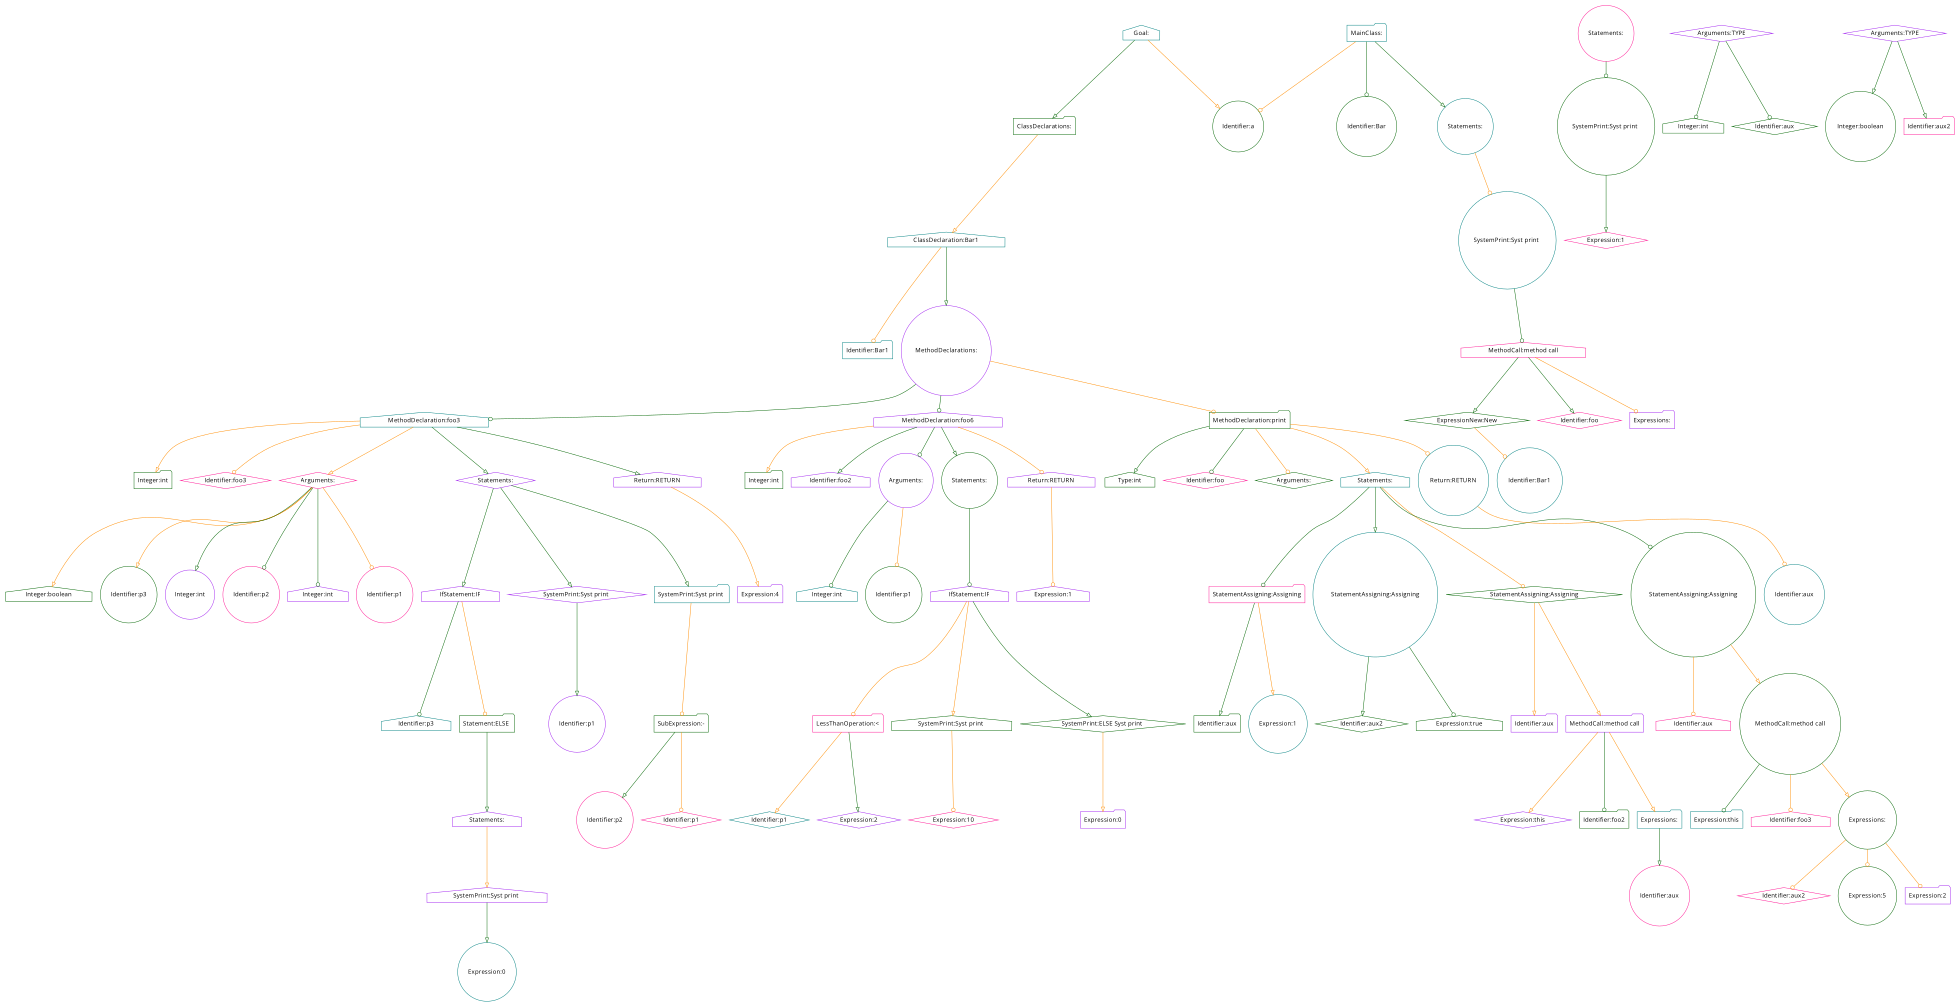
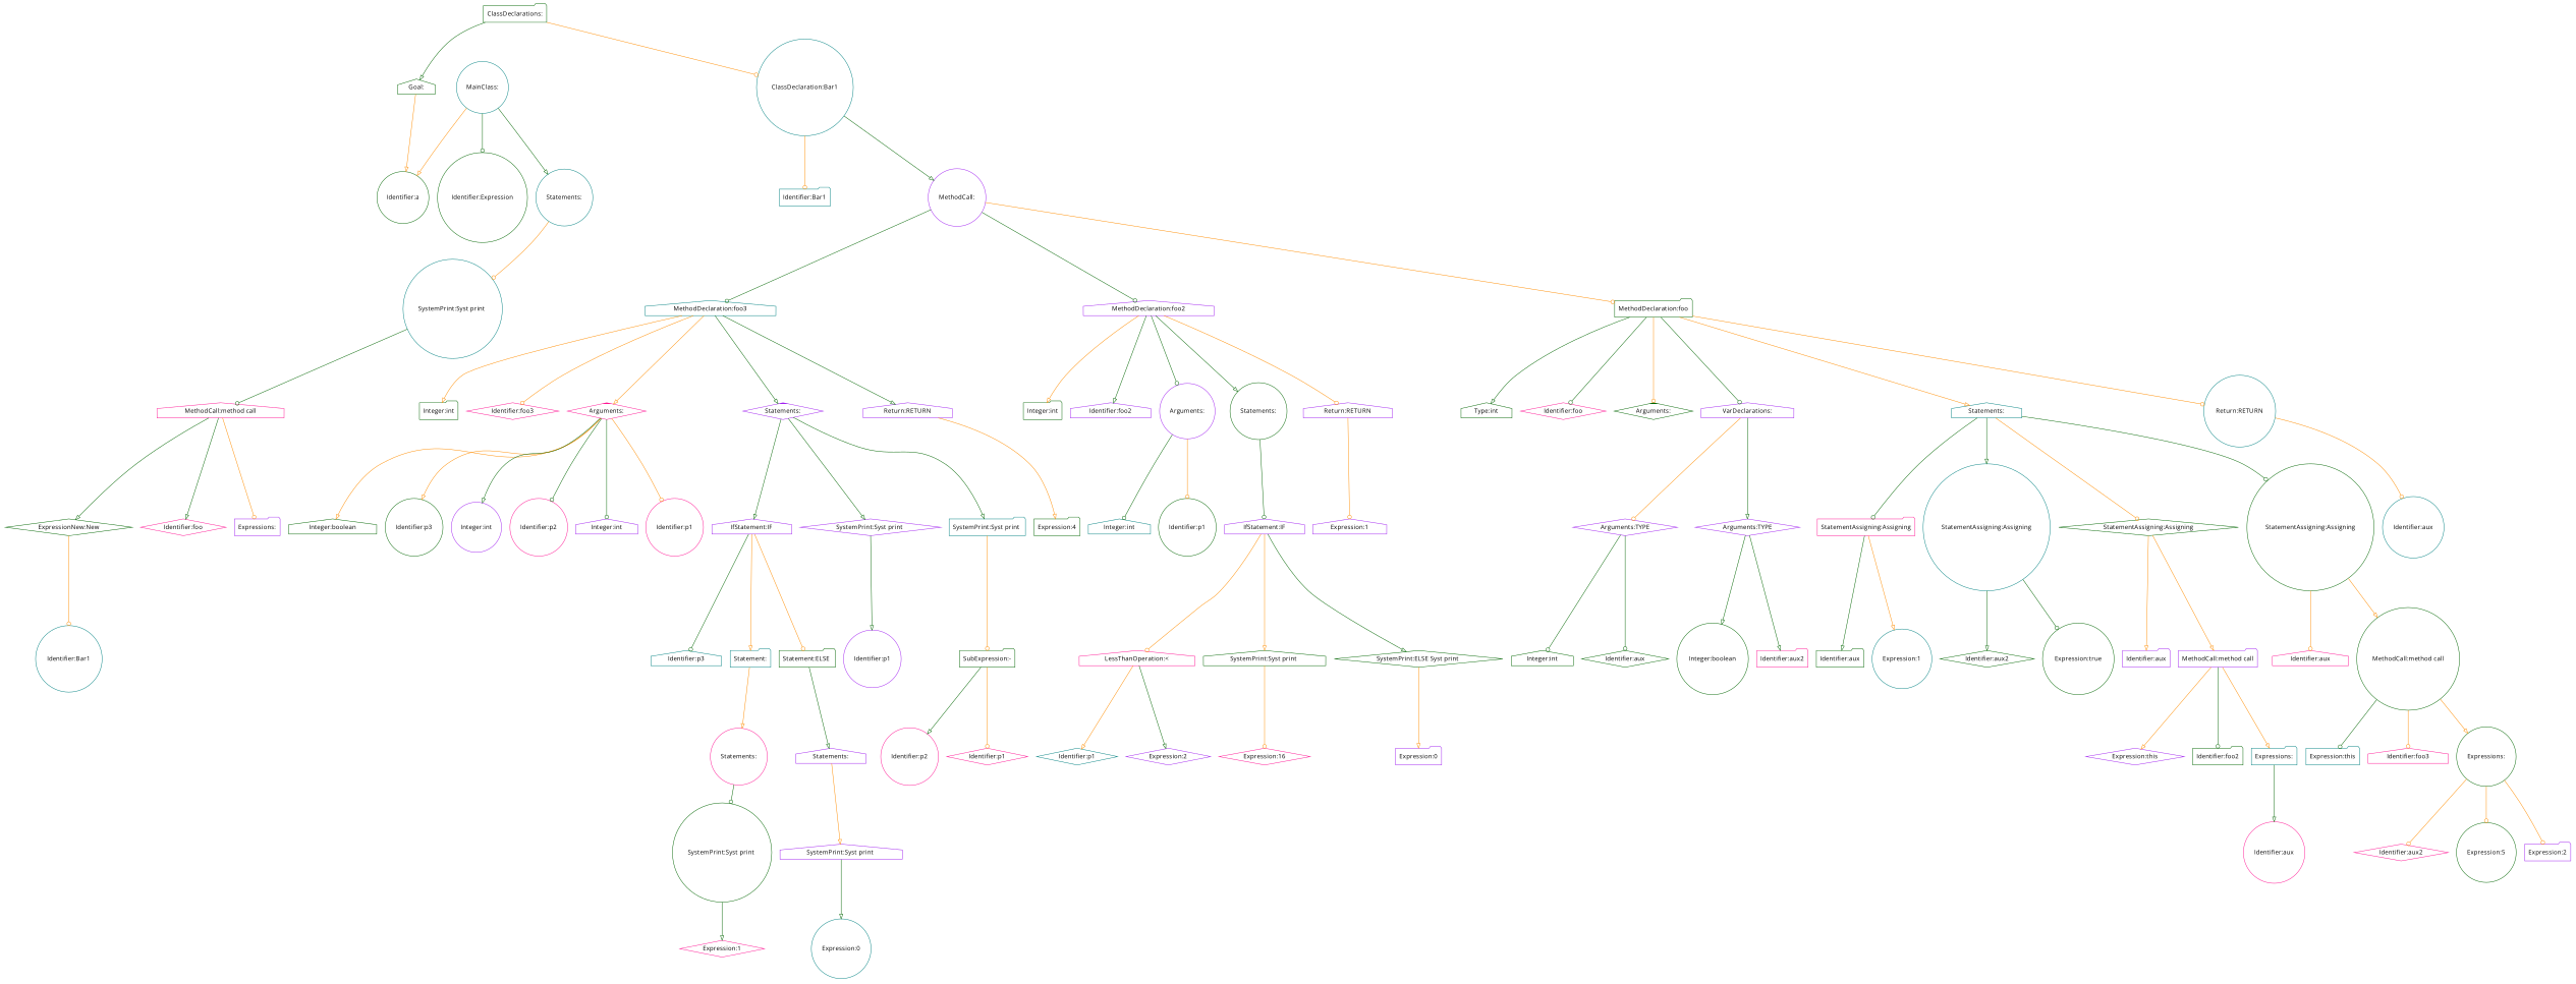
  digraph {
    fontname="Open Sans"
    node [color=darkgreen fontname="Open Sans" shape=circle]
    edge [arrowhead=onormal color=darkgreen fontname="Open Sans"]
-   n1 [color=teal label="Goal:" shape=house]
+   n1 [label="Goal:" shape=house]
    n2 [label="ClassDeclarations:" shape=folder]
    n3 [label="Identifier:a"]
-   n4 [color=teal label="MainClass:" shape=folder]
-   n5 [label="Identifier:Bar"]
+   n4 [color=teal label="MainClass:"]
+   n5 [label="Identifier:Expression"]
    n6 [color=teal label="Statements:"]
-   n7 [color=teal label="ClassDeclaration:Bar1" shape=house]
+   n7 [color=teal label="ClassDeclaration:Bar1"]
    n8 [color=teal label="SystemPrint:Syst print "]
    n9 [color=deeppink label="MethodCall:method call" shape=house]
    n10 [label="ExpressionNew:New" shape=diamond]
    n11 [color=deeppink label="Identifier:foo" shape=diamond]
    n12 [color=purple label="Expressions:" shape=folder]
    n13 [color=teal label="Identifier:Bar1"]
    n14 [color=teal label="Identifier:Bar1" shape=folder]
-   n15 [color=purple label="MethodDeclarations:"]
+   n15 [color=purple label="MethodCall:"]
    n16 [color=teal label="MethodDeclaration:foo3" shape=house]
-   n17 [color=purple label="MethodDeclaration:foo6" shape=house]
-   n18 [label="MethodDeclaration:print" shape=folder]
+   n17 [color=purple label="MethodDeclaration:foo2" shape=house]
+   n18 [label="MethodDeclaration:foo" shape=folder]
    n19 [label="Integer:int" shape=folder]
    n20 [color=deeppink label="Identifier:foo3" shape=diamond]
    n21 [color=deeppink label="Arguments:" shape=diamond]
    n22 [color=purple label="Statements:" shape=diamond]
    n23 [color=purple label="Return:RETURN" shape=house]
    n24 [label="Integer:int" shape=folder]
    n25 [color=purple label="Identifier:foo2" shape=house]
    n26 [color=purple label="Arguments:"]
    n27 [label="Statements:"]
    n28 [color=purple label="Return:RETURN" shape=house]
    n29 [label="Type:int" shape=house]
    n30 [color=deeppink label="Identifier:foo" shape=diamond]
    n31 [label="Arguments:" shape=diamond]
+   n32 [color=purple label="VarDeclarations:" shape=house]
    n33 [color=teal label="Statements:" shape=house]
    n34 [color=teal label="Return:RETURN"]
    n35 [label="Integer:boolean" shape=house]
    n36 [label="Identifier:p3"]
    n37 [color=purple label="Integer:int"]
    n38 [color=deeppink label="Identifier:p2"]
    n39 [color=purple label="Integer:int" shape=house]
    n40 [color=deeppink label="Identifier:p1"]
    n41 [color=purple label="IfStatement:IF" shape=house]
    n42 [color=purple label="SystemPrint:Syst print " shape=diamond]
    n43 [color=teal label="SystemPrint:Syst print " shape=folder]
-   n44 [color=purple label="Expression:4" shape=folder]
+   n44 [label="Expression:4" shape=folder]
    n45 [color=teal label="Identifier:p3" shape=house]
+   n46 [color=teal label="Statement:" shape=folder]
    n47 [label="Statement:ELSE " shape=folder]
    n48 [color=purple label="Identifier:p1"]
    n49 [label="SubExpression:-" shape=folder]
    n50 [color=deeppink label="Statements:"]
    n51 [color=purple label="Statements:" shape=house]
    n52 [label="SystemPrint:Syst print "]
    n53 [color=deeppink label="Expression:1" shape=diamond]
    n54 [color=purple label="SystemPrint:Syst print " shape=house]
    n55 [color=teal label="Expression:0"]
    n56 [color=deeppink label="Identifier:p2"]
    n57 [color=deeppink label="Identifier:p1" shape=diamond]
    n58 [color=teal label="Integer:int" shape=house]
    n59 [label="Identifier:p1"]
    n60 [color=purple label="IfStatement:IF" shape=house]
    n61 [color=purple label="Expression:1" shape=house]
-   n62 [color=deeppink label="LessThanOperation:<" shape=folder]
+   n62 [color=deeppink label="LessThanOperation:<" shape=house]
    n63 [label="SystemPrint:Syst print " shape=house]
    n64 [label="SystemPrint:ELSE Syst print " shape=diamond]
    n65 [color=teal label="Identifier:p1" shape=diamond]
    n66 [color=purple label="Expression:2" shape=diamond]
-   n67 [color=deeppink label="Expression:10" shape=diamond]
+   n67 [color=deeppink label="Expression:16" shape=diamond]
    n68 [color=purple label="Expression:0" shape=folder]
    n69 [color=purple label="Arguments:TYPE" shape=diamond]
    n70 [color=purple label="Arguments:TYPE" shape=diamond]
    n71 [color=deeppink label="StatementAssigning:Assigning" shape=folder]
    n72 [color=teal label="StatementAssigning:Assigning"]
    n73 [label="StatementAssigning:Assigning" shape=diamond]
    n74 [label="StatementAssigning:Assigning"]
    n75 [color=teal label="Identifier:aux"]
    n76 [label="Integer:int" shape=house]
    n77 [label="Identifier:aux" shape=diamond]
    n78 [label="Integer:boolean"]
    n79 [color=deeppink label="Identifier:aux2" shape=folder]
    n80 [label="Identifier:aux" shape=folder]
    n81 [color=teal label="Expression:1"]
    n82 [label="Identifier:aux2" shape=diamond]
-   n83 [label="Expression:true" shape=house]
+   n83 [label="Expression:true"]
    n84 [color=purple label="Identifier:aux" shape=folder]
    n85 [color=purple label="MethodCall:method call" shape=folder]
    n86 [color=deeppink label="Identifier:aux" shape=house]
    n87 [label="MethodCall:method call"]
    n88 [color=purple label="Expression:this" shape=diamond]
    n89 [label="Identifier:foo2" shape=folder]
    n90 [color=teal label="Expressions:" shape=folder]
    n91 [color=deeppink label="Identifier:aux"]
    n92 [color=teal label="Expression:this" shape=folder]
    n93 [color=deeppink label="Identifier:foo3" shape=house]
    n94 [label="Expressions:"]
    n95 [color=deeppink label="Identifier:aux2" shape=diamond]
    n96 [label="Expression:5"]
    n97 [color=purple label="Expression:2" shape=folder]
-   n1 -> n2
+   n2 -> n1
    n1 -> n3 [color=darkorange]
-   n2 -> n7 [color=darkorange]
-   n4 -> n3 [arrowhead=odot color=darkorange]
+   n2 -> n7 [arrowhead=odot color=darkorange]
+   n4 -> n3 [color=darkorange]
    n4 -> n5 [arrowhead=odot]
    n4 -> n6
    n6 -> n8 [arrowhead=odot color=darkorange]
    n7 -> n14 [arrowhead=odot color=darkorange]
    n7 -> n15
    n8 -> n9 [arrowhead=odot]
    n9 -> n10
    n9 -> n11
    n9 -> n12 [arrowhead=odot color=darkorange]
    n10 -> n13 [arrowhead=odot color=darkorange]
    n15 -> n16 [arrowhead=odot]
    n15 -> n17 [arrowhead=odot]
    n15 -> n18 [arrowhead=odot color=darkorange]
    n16 -> n19 [color=darkorange]
    n16 -> n20 [arrowhead=odot color=darkorange]
    n16 -> n21 [color=darkorange]
    n16 -> n22
    n16 -> n23
    n17 -> n24 [color=darkorange]
    n17 -> n25
    n17 -> n26 [arrowhead=odot]
    n17 -> n27
    n17 -> n28 [arrowhead=odot color=darkorange]
    n18 -> n29
    n18 -> n30 [arrowhead=odot]
    n18 -> n31 [arrowhead=odot color=darkorange]
+   n18 -> n32 [arrowhead=odot]
    n18 -> n33 [color=darkorange]
    n18 -> n34 [arrowhead=odot color=darkorange]
    n21 -> n35 [color=darkorange]
    n21 -> n36 [color=darkorange]
    n21 -> n37
    n21 -> n38 [arrowhead=odot]
    n21 -> n39 [arrowhead=odot]
    n21 -> n40 [arrowhead=odot color=darkorange]
    n22 -> n41
    n22 -> n42
    n22 -> n43
    n23 -> n44 [color=darkorange]
    n26 -> n58 [arrowhead=odot]
    n26 -> n59 [arrowhead=odot color=darkorange]
    n27 -> n60 [arrowhead=odot]
    n28 -> n61 [arrowhead=odot color=darkorange]
+   n32 -> n69 [arrowhead=odot color=darkorange]
+   n32 -> n70
    n33 -> n71 [arrowhead=odot]
    n33 -> n72
    n33 -> n73 [arrowhead=odot color=darkorange]
    n33 -> n74 [arrowhead=odot]
    n34 -> n75 [arrowhead=odot color=darkorange]
    n41 -> n45 [arrowhead=odot]
+   n41 -> n46 [color=darkorange]
    n41 -> n47 [arrowhead=odot color=darkorange]
    n42 -> n48
    n43 -> n49 [arrowhead=odot color=darkorange]
+   n46 -> n50 [color=darkorange]
    n47 -> n51
    n49 -> n56
    n49 -> n57 [arrowhead=odot color=darkorange]
    n50 -> n52 [arrowhead=odot]
    n51 -> n54 [color=darkorange]
    n52 -> n53
    n54 -> n55
    n60 -> n62 [arrowhead=odot color=darkorange]
    n60 -> n63 [color=darkorange]
    n60 -> n64
    n62 -> n65 [color=darkorange]
    n62 -> n66
    n63 -> n67 [arrowhead=odot color=darkorange]
    n64 -> n68 [color=darkorange]
    n69 -> n76 [arrowhead=odot]
    n69 -> n77 [arrowhead=odot]
    n70 -> n78
    n70 -> n79
    n71 -> n80
    n71 -> n81 [color=darkorange]
    n72 -> n82
    n72 -> n83 [arrowhead=odot]
    n73 -> n84 [color=darkorange]
    n73 -> n85 [color=darkorange]
    n74 -> n86 [arrowhead=odot color=darkorange]
    n74 -> n87 [color=darkorange]
    n85 -> n88 [color=darkorange]
    n85 -> n89 [arrowhead=odot]
    n85 -> n90 [color=darkorange]
    n87 -> n92 [arrowhead=odot]
    n87 -> n93 [arrowhead=odot color=darkorange]
    n87 -> n94 [color=darkorange]
    n90 -> n91
    n94 -> n95 [arrowhead=odot color=darkorange]
    n94 -> n96 [arrowhead=odot color=darkorange]
    n94 -> n97 [arrowhead=odot color=darkorange]
  }
